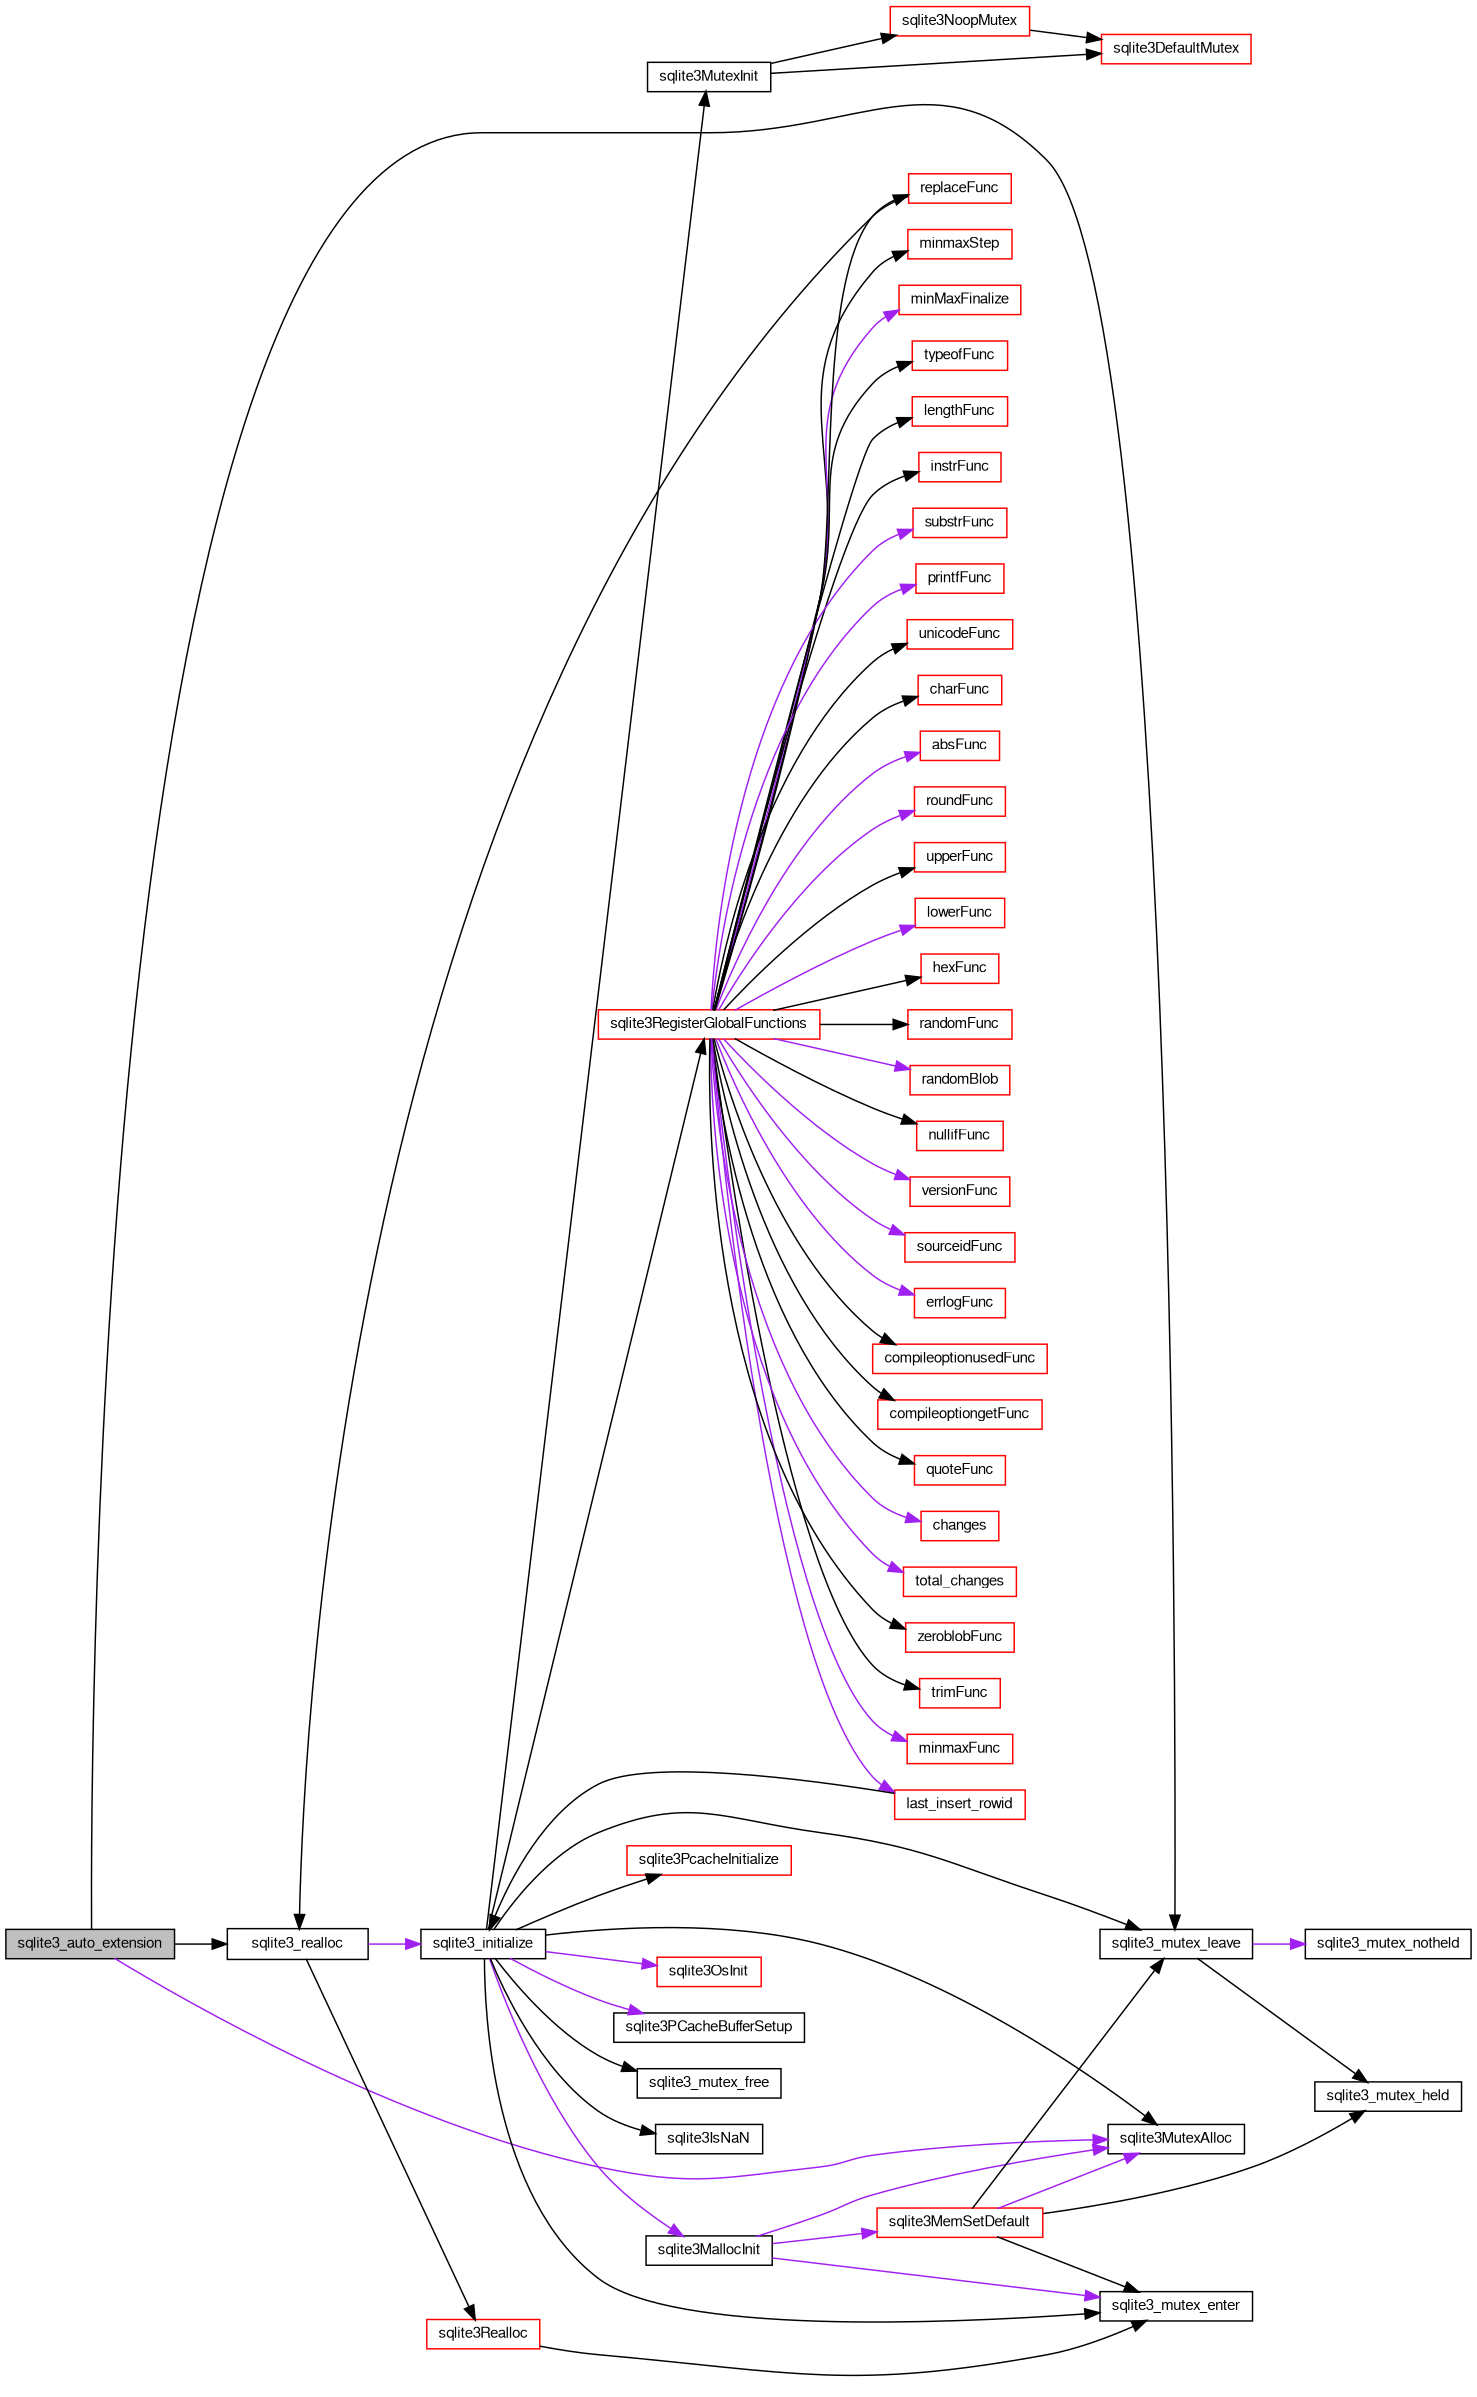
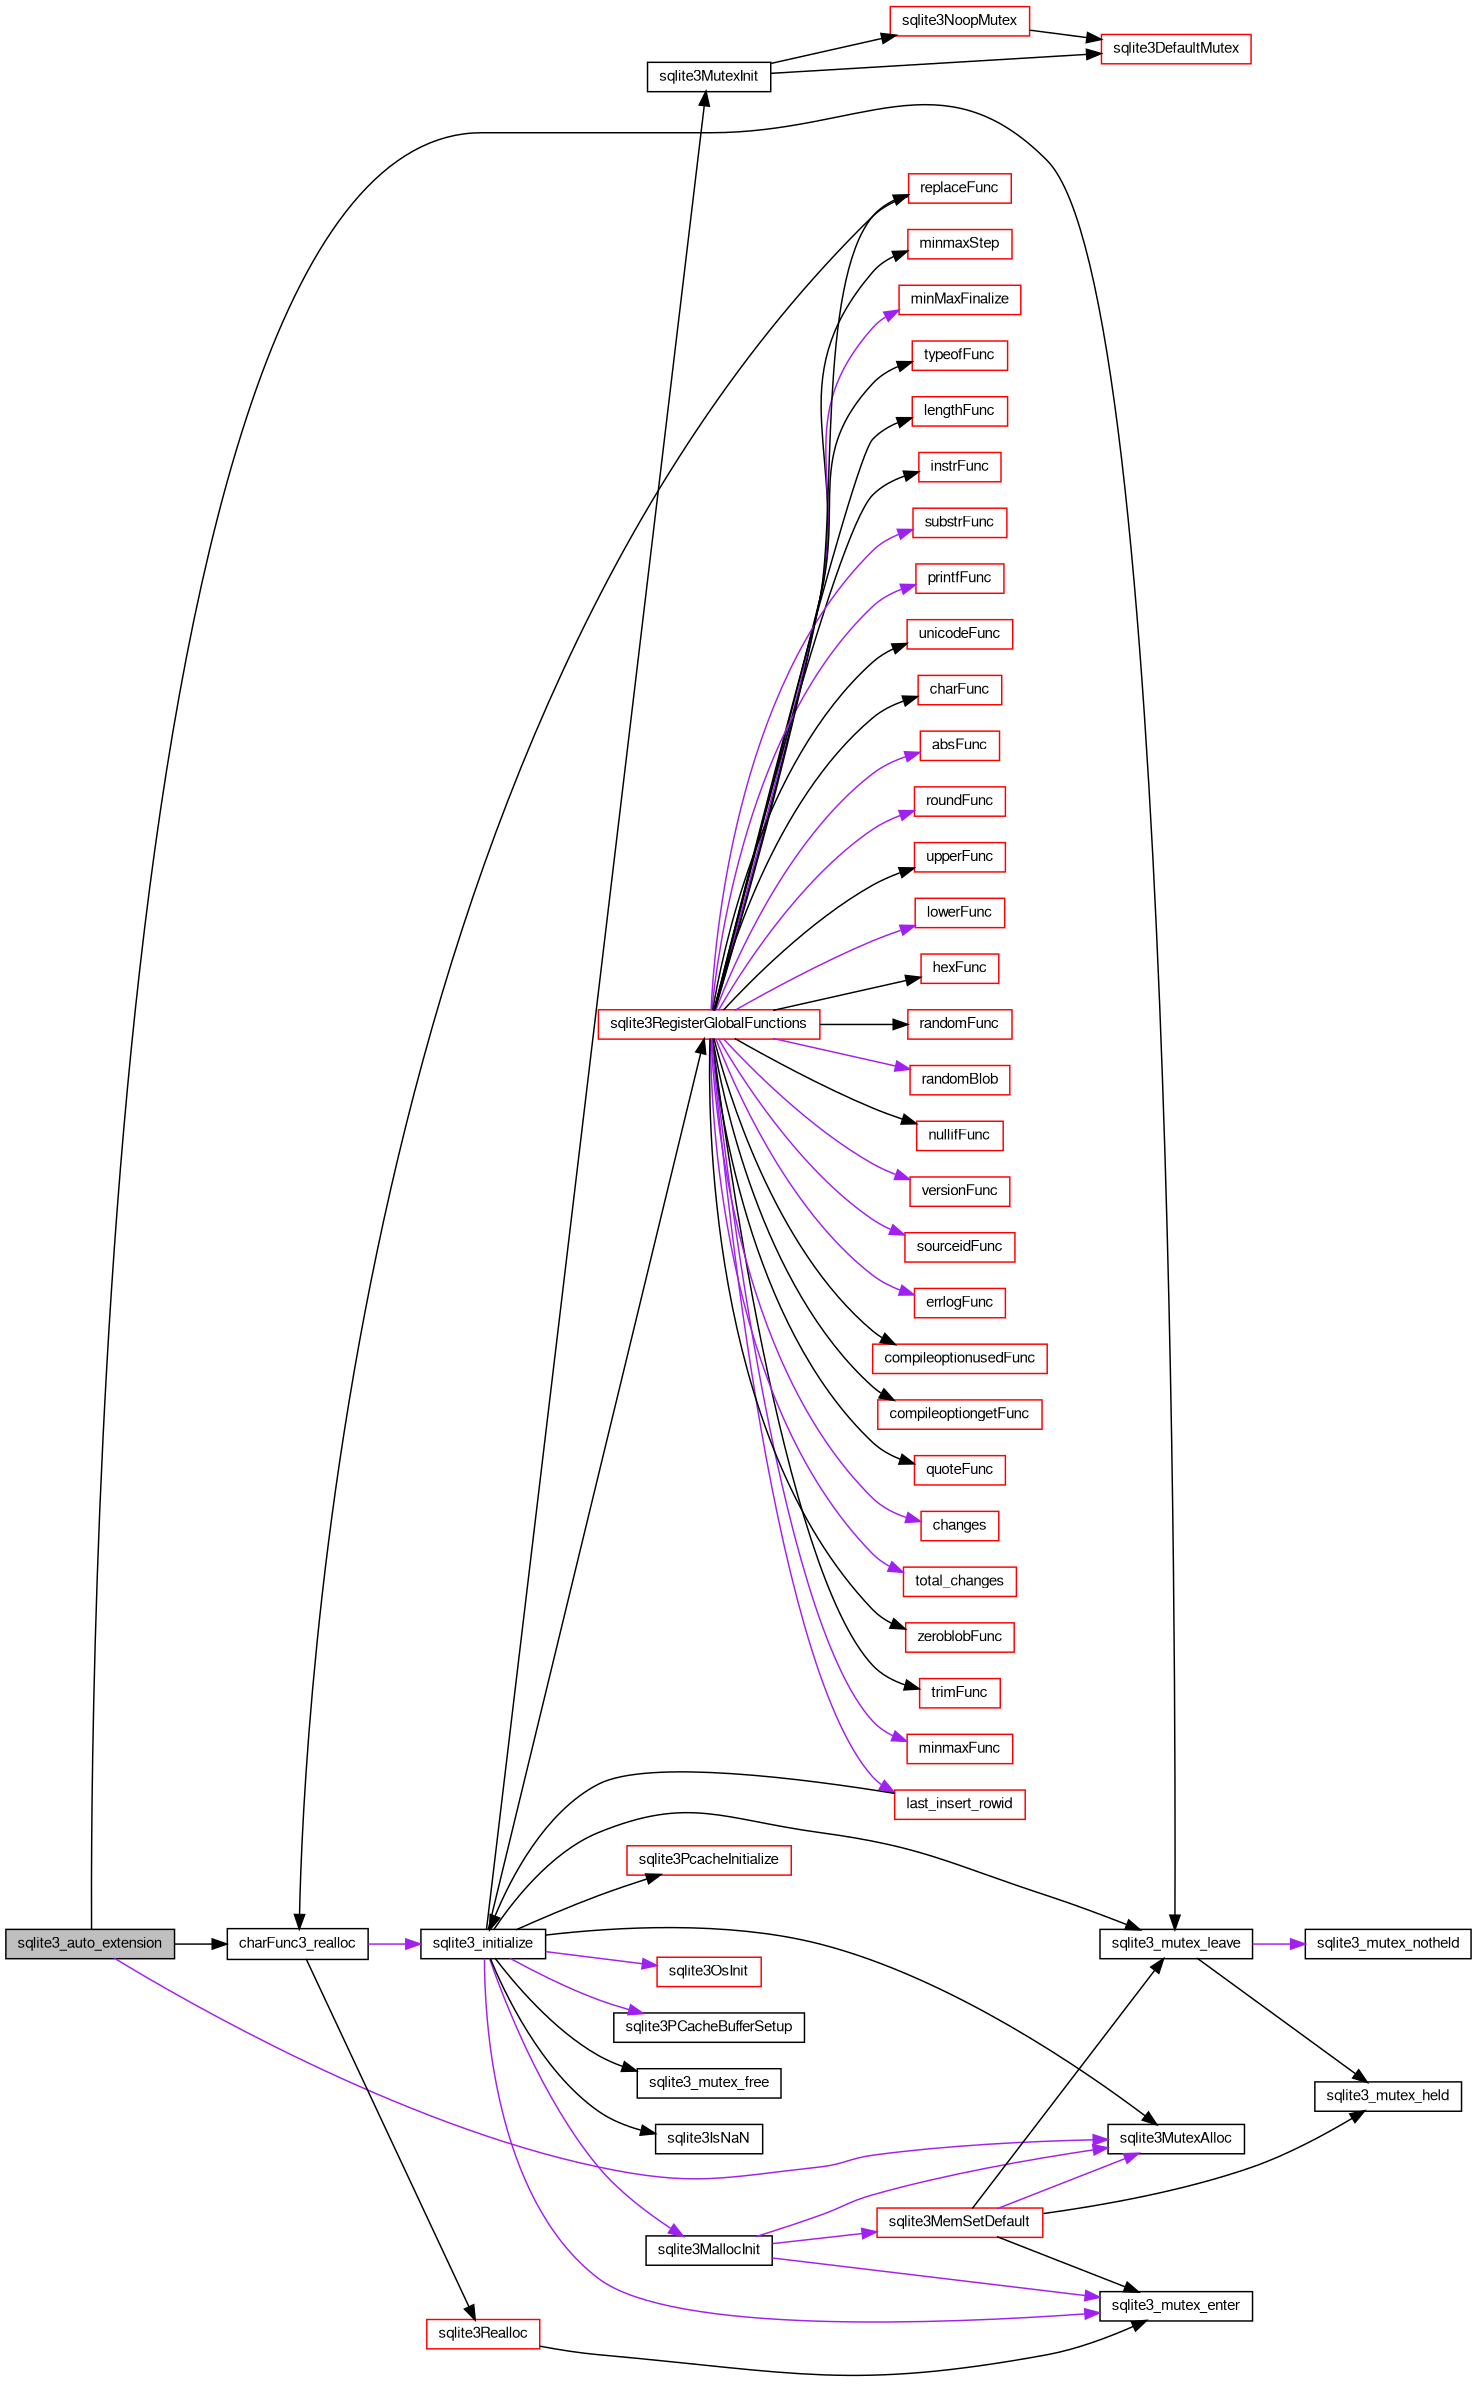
  digraph {
    rankdir=LR
    node [color=red fillcolor=white fontname=FreeSans fontsize=10 shape=record style=filled]
    edge [color=black fontname=FreeSans fontsize=10 labelfontname=FreeSans labelfontsize=10 style=solid]
    n1 [color=black fillcolor=grey75 fontcolor=black height=0.2 label=sqlite3_auto_extension width=0.4]
    n2 [color=black height=0.2 label=sqlite3MutexAlloc width=0.4]
    n3 [color=black height=0.2 label=sqlite3_mutex_leave width=0.4]
-   n4 [color=black height=0.2 label=sqlite3_realloc width=0.4]
+   n4 [color=black height=0.2 label=charFunc3_realloc width=0.4]
    n5 [color=black height=0.2 label=sqlite3_initialize width=0.4]
    n6 [color=black height=0.2 label=sqlite3_mutex_enter width=0.4]
    n7 [color=black height=0.2 label=sqlite3MutexInit width=0.4]
    n8 [color=black height=0.2 label=sqlite3MallocInit width=0.4]
    n9 [height=0.2 label=sqlite3RegisterGlobalFunctions width=0.4]
    n10 [height=0.2 label=sqlite3PcacheInitialize width=0.4]
    n11 [height=0.2 label=sqlite3OsInit width=0.4]
    n12 [color=black height=0.2 label=sqlite3PCacheBufferSetup width=0.4]
    n13 [color=black height=0.2 label=sqlite3_mutex_free width=0.4]
    n14 [color=black height=0.2 label=sqlite3IsNaN width=0.4]
    n15 [color=black height=0.2 label=sqlite3_mutex_held width=0.4]
    n16 [color=black height=0.2 label=sqlite3_mutex_notheld width=0.4]
    n17 [height=0.2 label=sqlite3Realloc width=0.4]
    n18 [height=0.2 label=sqlite3DefaultMutex width=0.4]
    n19 [height=0.2 label=sqlite3NoopMutex width=0.4]
    n20 [height=0.2 label=sqlite3MemSetDefault width=0.4]
    n21 [height=0.2 label=trimFunc width=0.4]
    n22 [height=0.2 label=minmaxFunc width=0.4]
    n23 [height=0.2 label=minmaxStep width=0.4]
    n24 [height=0.2 label=minMaxFinalize width=0.4]
    n25 [height=0.2 label=typeofFunc width=0.4]
    n26 [height=0.2 label=lengthFunc width=0.4]
    n27 [height=0.2 label=instrFunc width=0.4]
    n28 [height=0.2 label=substrFunc width=0.4]
    n29 [height=0.2 label=printfFunc width=0.4]
    n30 [height=0.2 label=unicodeFunc width=0.4]
    n31 [height=0.2 label=charFunc width=0.4]
    n32 [height=0.2 label=absFunc width=0.4]
    n33 [height=0.2 label=roundFunc width=0.4]
    n34 [height=0.2 label=upperFunc width=0.4]
    n35 [height=0.2 label=lowerFunc width=0.4]
    n36 [height=0.2 label=hexFunc width=0.4]
    n37 [height=0.2 label=randomFunc width=0.4]
    n38 [height=0.2 label=randomBlob width=0.4]
    n39 [height=0.2 label=nullifFunc width=0.4]
    n40 [height=0.2 label=versionFunc width=0.4]
    n41 [height=0.2 label=sourceidFunc width=0.4]
    n42 [height=0.2 label=errlogFunc width=0.4]
    n43 [height=0.2 label=compileoptionusedFunc width=0.4]
    n44 [height=0.2 label=compileoptiongetFunc width=0.4]
    n45 [height=0.2 label=quoteFunc width=0.4]
    n46 [height=0.2 label=last_insert_rowid width=0.4]
    n47 [height=0.2 label=changes width=0.4]
    n48 [height=0.2 label=total_changes width=0.4]
    n49 [height=0.2 label=replaceFunc width=0.4]
    n50 [height=0.2 label=zeroblobFunc width=0.4]
    n1 -> n2 [color=purple]
    n1 -> n3
    n1 -> n4
    n3 -> n15
    n3 -> n16 [color=purple]
    n4 -> n5 [color=purple]
    n4 -> n17
    n5 -> n2
    n5 -> n3
-   n5 -> n6
+   n5 -> n6 [color=purple]
    n5 -> n7
    n5 -> n8 [color=purple]
    n5 -> n9
    n5 -> n10
    n5 -> n11 [color=purple]
    n5 -> n12 [color=purple]
    n5 -> n13
    n5 -> n14
    n7 -> n18
    n7 -> n19
    n8 -> n2 [color=purple]
    n8 -> n6 [color=purple]
    n8 -> n20 [color=purple]
    n9 -> n21
    n9 -> n22 [color=purple]
    n9 -> n23
    n9 -> n24 [color=purple]
    n9 -> n25
    n9 -> n26
    n9 -> n27
    n9 -> n28 [color=purple]
    n9 -> n29 [color=purple]
    n9 -> n30
    n9 -> n31
    n9 -> n32 [color=purple]
    n9 -> n33 [color=purple]
    n9 -> n34
    n9 -> n35 [color=purple]
    n9 -> n36
    n9 -> n37
    n9 -> n38 [color=purple]
    n9 -> n39
    n9 -> n40 [color=purple]
    n9 -> n41 [color=purple]
    n9 -> n42 [color=purple]
    n9 -> n43
    n9 -> n44
    n9 -> n45
    n9 -> n46 [color=purple]
    n9 -> n47 [color=purple]
    n9 -> n48 [color=purple]
    n9 -> n49
    n9 -> n50
    n17 -> n6
    n19 -> n18
    n20 -> n2 [color=purple]
    n20 -> n3
    n20 -> n6
    n20 -> n15
    n46 -> n5
    n49 -> n4
  }
